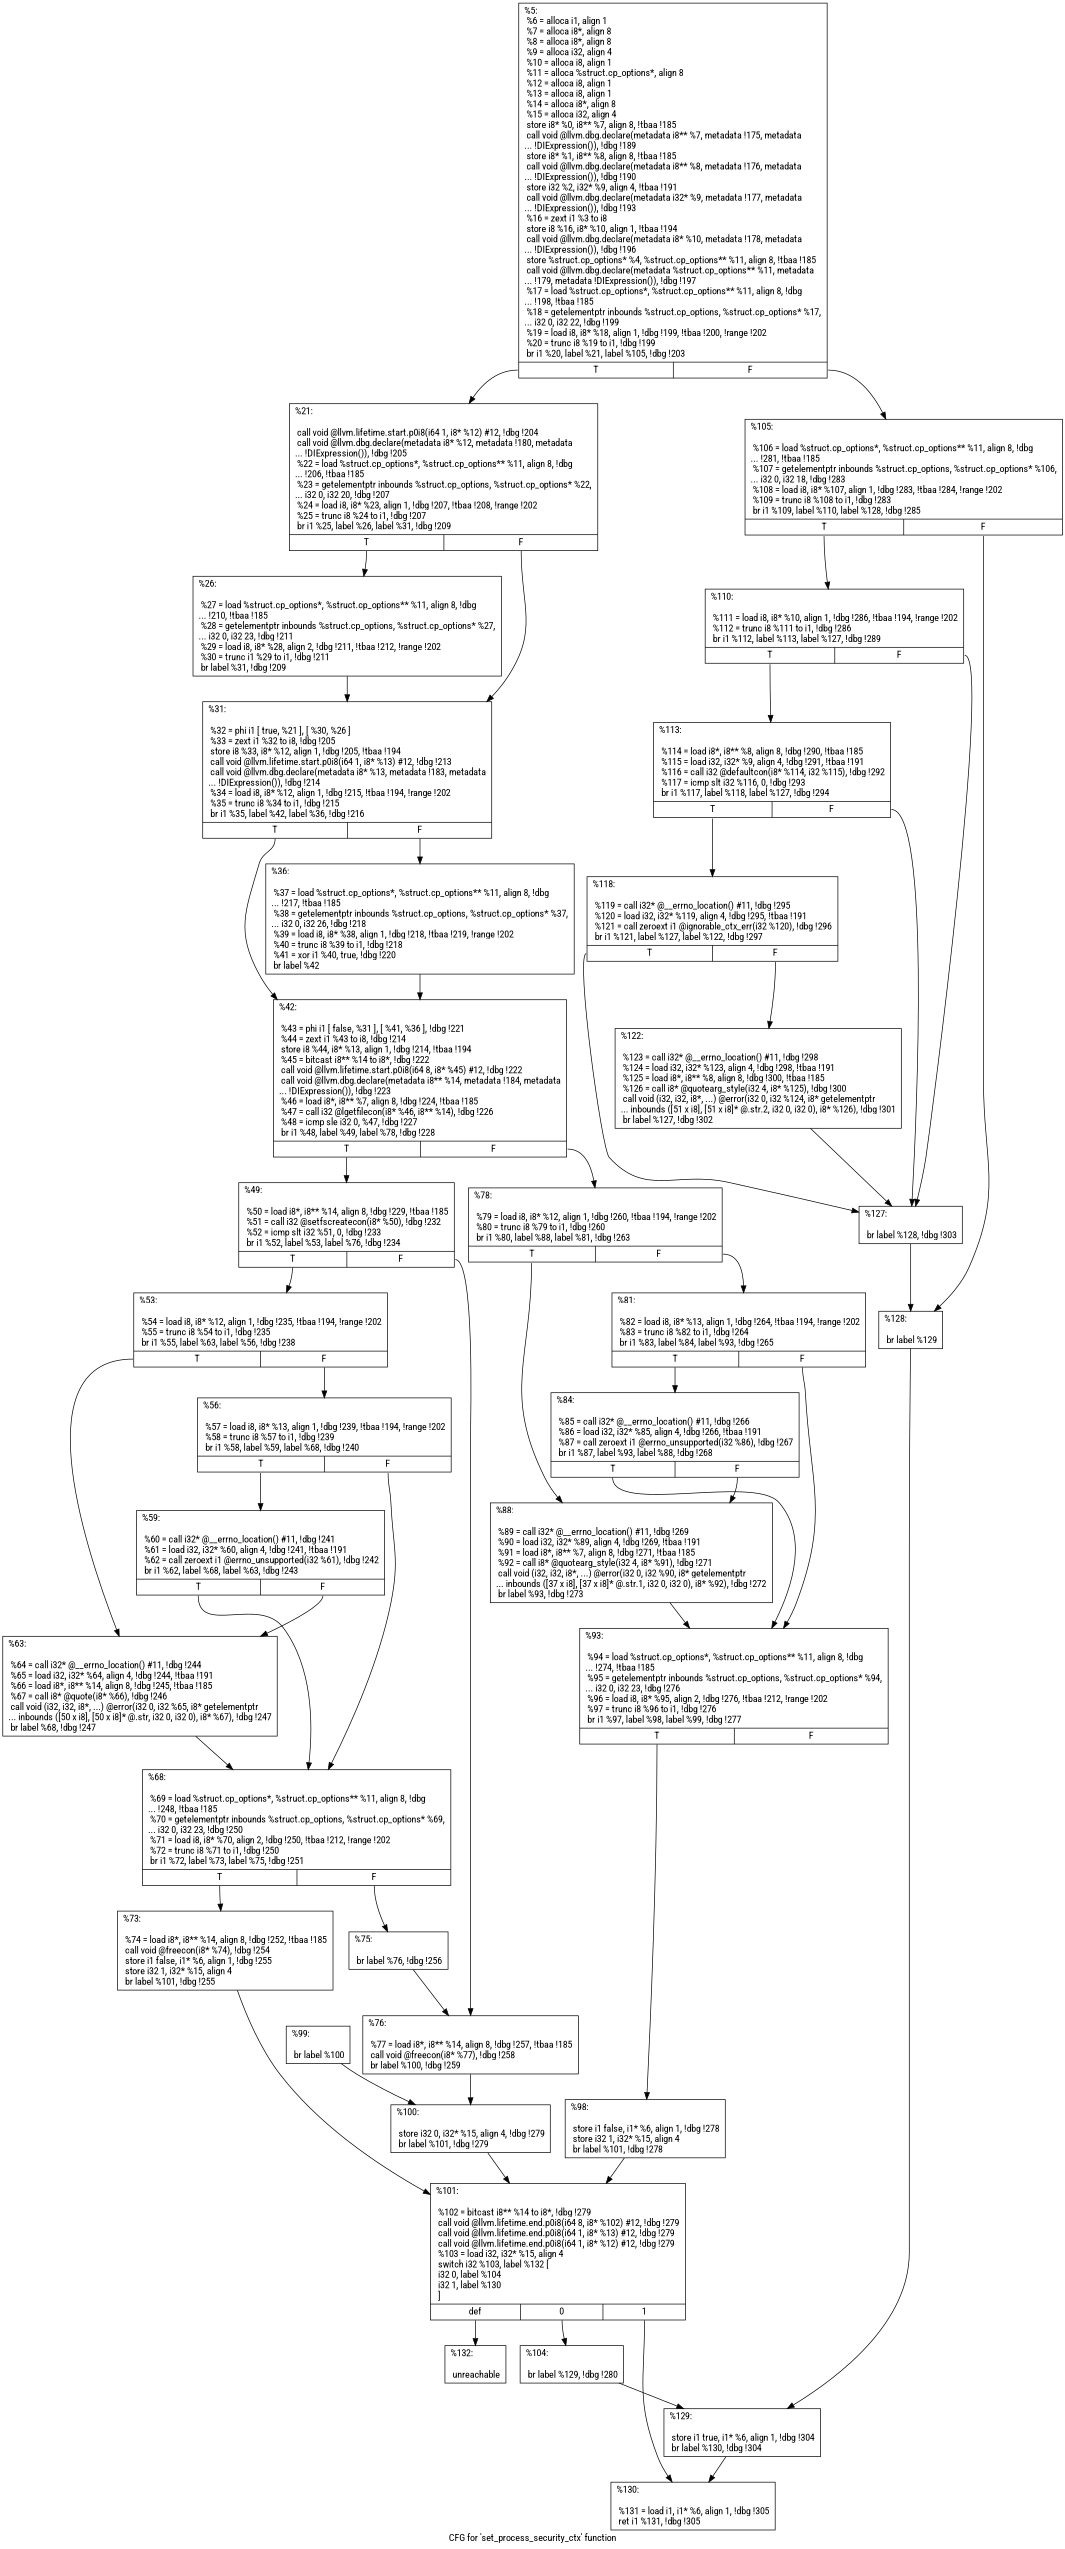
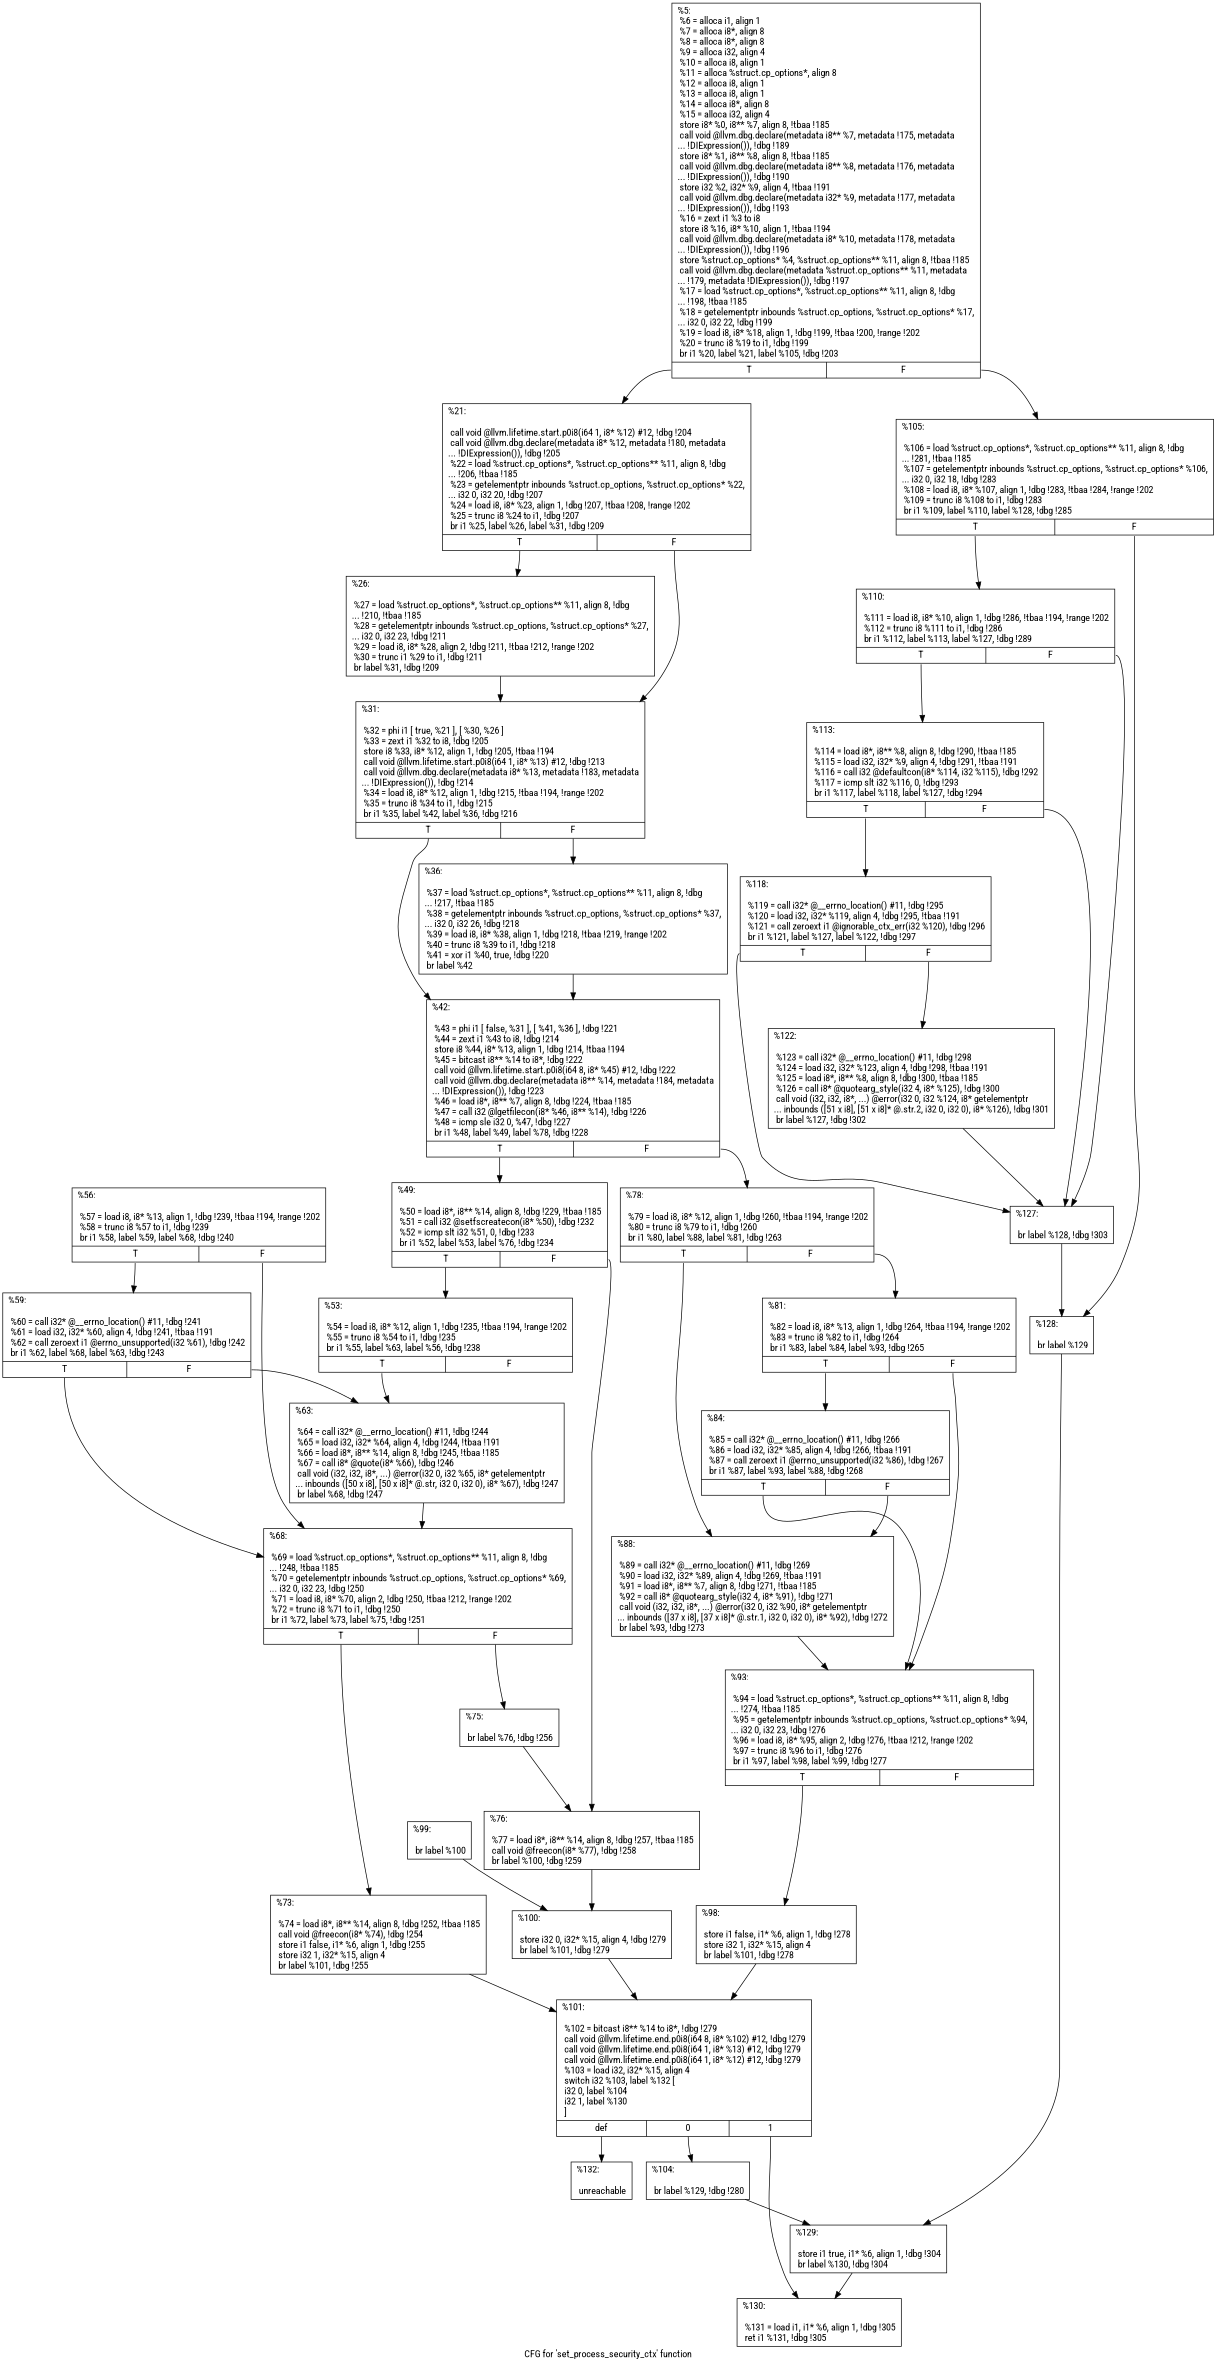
  digraph {
    fontname="Roboto Condensed"
    label="CFG for 'set_process_security_ctx' function"
    node [fontname="Roboto Condensed" shape=record]
    edge [fontname="Roboto Condensed" tailport=s0]
    n1 [label="{%5:\l  %6 = alloca i1, align 1\l  %7 = alloca i8*, align 8\l  %8 = alloca i8*, align 8\l  %9 = alloca i32, align 4\l  %10 = alloca i8, align 1\l  %11 = alloca %struct.cp_options*, align 8\l  %12 = alloca i8, align 1\l  %13 = alloca i8, align 1\l  %14 = alloca i8*, align 8\l  %15 = alloca i32, align 4\l  store i8* %0, i8** %7, align 8, !tbaa !185\l  call void @llvm.dbg.declare(metadata i8** %7, metadata !175, metadata\l... !DIExpression()), !dbg !189\l  store i8* %1, i8** %8, align 8, !tbaa !185\l  call void @llvm.dbg.declare(metadata i8** %8, metadata !176, metadata\l... !DIExpression()), !dbg !190\l  store i32 %2, i32* %9, align 4, !tbaa !191\l  call void @llvm.dbg.declare(metadata i32* %9, metadata !177, metadata\l... !DIExpression()), !dbg !193\l  %16 = zext i1 %3 to i8\l  store i8 %16, i8* %10, align 1, !tbaa !194\l  call void @llvm.dbg.declare(metadata i8* %10, metadata !178, metadata\l... !DIExpression()), !dbg !196\l  store %struct.cp_options* %4, %struct.cp_options** %11, align 8, !tbaa !185\l  call void @llvm.dbg.declare(metadata %struct.cp_options** %11, metadata\l... !179, metadata !DIExpression()), !dbg !197\l  %17 = load %struct.cp_options*, %struct.cp_options** %11, align 8, !dbg\l... !198, !tbaa !185\l  %18 = getelementptr inbounds %struct.cp_options, %struct.cp_options* %17,\l... i32 0, i32 22, !dbg !199\l  %19 = load i8, i8* %18, align 1, !dbg !199, !tbaa !200, !range !202\l  %20 = trunc i8 %19 to i1, !dbg !199\l  br i1 %20, label %21, label %105, !dbg !203\l|{<s0>T|<s1>F}}"]
    n2 [label="{%21:\l\l  call void @llvm.lifetime.start.p0i8(i64 1, i8* %12) #12, !dbg !204\l  call void @llvm.dbg.declare(metadata i8* %12, metadata !180, metadata\l... !DIExpression()), !dbg !205\l  %22 = load %struct.cp_options*, %struct.cp_options** %11, align 8, !dbg\l... !206, !tbaa !185\l  %23 = getelementptr inbounds %struct.cp_options, %struct.cp_options* %22,\l... i32 0, i32 20, !dbg !207\l  %24 = load i8, i8* %23, align 1, !dbg !207, !tbaa !208, !range !202\l  %25 = trunc i8 %24 to i1, !dbg !207\l  br i1 %25, label %26, label %31, !dbg !209\l|{<s0>T|<s1>F}}"]
    n3 [label="{%105:\l\l  %106 = load %struct.cp_options*, %struct.cp_options** %11, align 8, !dbg\l... !281, !tbaa !185\l  %107 = getelementptr inbounds %struct.cp_options, %struct.cp_options* %106,\l... i32 0, i32 18, !dbg !283\l  %108 = load i8, i8* %107, align 1, !dbg !283, !tbaa !284, !range !202\l  %109 = trunc i8 %108 to i1, !dbg !283\l  br i1 %109, label %110, label %128, !dbg !285\l|{<s0>T|<s1>F}}"]
    n4 [label="{%26:\l\l  %27 = load %struct.cp_options*, %struct.cp_options** %11, align 8, !dbg\l... !210, !tbaa !185\l  %28 = getelementptr inbounds %struct.cp_options, %struct.cp_options* %27,\l... i32 0, i32 23, !dbg !211\l  %29 = load i8, i8* %28, align 2, !dbg !211, !tbaa !212, !range !202\l  %30 = trunc i1 %29 to i1, !dbg !211\l  br label %31, !dbg !209\l}"]
    n5 [label="{%31:\l\l  %32 = phi i1 [ true, %21 ], [ %30, %26 ]\l  %33 = zext i1 %32 to i8, !dbg !205\l  store i8 %33, i8* %12, align 1, !dbg !205, !tbaa !194\l  call void @llvm.lifetime.start.p0i8(i64 1, i8* %13) #12, !dbg !213\l  call void @llvm.dbg.declare(metadata i8* %13, metadata !183, metadata\l... !DIExpression()), !dbg !214\l  %34 = load i8, i8* %12, align 1, !dbg !215, !tbaa !194, !range !202\l  %35 = trunc i8 %34 to i1, !dbg !215\l  br i1 %35, label %42, label %36, !dbg !216\l|{<s0>T|<s1>F}}"]
    n6 [label="{%110:\l\l  %111 = load i8, i8* %10, align 1, !dbg !286, !tbaa !194, !range !202\l  %112 = trunc i8 %111 to i1, !dbg !286\l  br i1 %112, label %113, label %127, !dbg !289\l|{<s0>T|<s1>F}}"]
    n7 [label="{%128:\l\l  br label %129\l}"]
    n8 [label="{%42:\l\l  %43 = phi i1 [ false, %31 ], [ %41, %36 ], !dbg !221\l  %44 = zext i1 %43 to i8, !dbg !214\l  store i8 %44, i8* %13, align 1, !dbg !214, !tbaa !194\l  %45 = bitcast i8** %14 to i8*, !dbg !222\l  call void @llvm.lifetime.start.p0i8(i64 8, i8* %45) #12, !dbg !222\l  call void @llvm.dbg.declare(metadata i8** %14, metadata !184, metadata\l... !DIExpression()), !dbg !223\l  %46 = load i8*, i8** %7, align 8, !dbg !224, !tbaa !185\l  %47 = call i32 @lgetfilecon(i8* %46, i8** %14), !dbg !226\l  %48 = icmp sle i32 0, %47, !dbg !227\l  br i1 %48, label %49, label %78, !dbg !228\l|{<s0>T|<s1>F}}"]
    n9 [label="{%36:\l\l  %37 = load %struct.cp_options*, %struct.cp_options** %11, align 8, !dbg\l... !217, !tbaa !185\l  %38 = getelementptr inbounds %struct.cp_options, %struct.cp_options* %37,\l... i32 0, i32 26, !dbg !218\l  %39 = load i8, i8* %38, align 1, !dbg !218, !tbaa !219, !range !202\l  %40 = trunc i8 %39 to i1, !dbg !218\l  %41 = xor i1 %40, true, !dbg !220\l  br label %42\l}"]
    n10 [label="{%113:\l\l  %114 = load i8*, i8** %8, align 8, !dbg !290, !tbaa !185\l  %115 = load i32, i32* %9, align 4, !dbg !291, !tbaa !191\l  %116 = call i32 @defaultcon(i8* %114, i32 %115), !dbg !292\l  %117 = icmp slt i32 %116, 0, !dbg !293\l  br i1 %117, label %118, label %127, !dbg !294\l|{<s0>T|<s1>F}}"]
    n11 [label="{%127:\l\l  br label %128, !dbg !303\l}"]
    n12 [label="{%129:\l\l  store i1 true, i1* %6, align 1, !dbg !304\l  br label %130, !dbg !304\l}"]
    n13 [label="{%49:\l\l  %50 = load i8*, i8** %14, align 8, !dbg !229, !tbaa !185\l  %51 = call i32 @setfscreatecon(i8* %50), !dbg !232\l  %52 = icmp slt i32 %51, 0, !dbg !233\l  br i1 %52, label %53, label %76, !dbg !234\l|{<s0>T|<s1>F}}"]
    n14 [label="{%78:\l\l  %79 = load i8, i8* %12, align 1, !dbg !260, !tbaa !194, !range !202\l  %80 = trunc i8 %79 to i1, !dbg !260\l  br i1 %80, label %88, label %81, !dbg !263\l|{<s0>T|<s1>F}}"]
    n15 [label="{%53:\l\l  %54 = load i8, i8* %12, align 1, !dbg !235, !tbaa !194, !range !202\l  %55 = trunc i8 %54 to i1, !dbg !235\l  br i1 %55, label %63, label %56, !dbg !238\l|{<s0>T|<s1>F}}"]
    n16 [label="{%76:\l\l  %77 = load i8*, i8** %14, align 8, !dbg !257, !tbaa !185\l  call void @freecon(i8* %77), !dbg !258\l  br label %100, !dbg !259\l}"]
    n17 [label="{%88:\l\l  %89 = call i32* @__errno_location() #11, !dbg !269\l  %90 = load i32, i32* %89, align 4, !dbg !269, !tbaa !191\l  %91 = load i8*, i8** %7, align 8, !dbg !271, !tbaa !185\l  %92 = call i8* @quotearg_style(i32 4, i8* %91), !dbg !271\l  call void (i32, i32, i8*, ...) @error(i32 0, i32 %90, i8* getelementptr\l... inbounds ([37 x i8], [37 x i8]* @.str.1, i32 0, i32 0), i8* %92), !dbg !272\l  br label %93, !dbg !273\l}"]
    n18 [label="{%81:\l\l  %82 = load i8, i8* %13, align 1, !dbg !264, !tbaa !194, !range !202\l  %83 = trunc i8 %82 to i1, !dbg !264\l  br i1 %83, label %84, label %93, !dbg !265\l|{<s0>T|<s1>F}}"]
    n19 [label="{%63:\l\l  %64 = call i32* @__errno_location() #11, !dbg !244\l  %65 = load i32, i32* %64, align 4, !dbg !244, !tbaa !191\l  %66 = load i8*, i8** %14, align 8, !dbg !245, !tbaa !185\l  %67 = call i8* @quote(i8* %66), !dbg !246\l  call void (i32, i32, i8*, ...) @error(i32 0, i32 %65, i8* getelementptr\l... inbounds ([50 x i8], [50 x i8]* @.str, i32 0, i32 0), i8* %67), !dbg !247\l  br label %68, !dbg !247\l}"]
    n20 [label="{%56:\l\l  %57 = load i8, i8* %13, align 1, !dbg !239, !tbaa !194, !range !202\l  %58 = trunc i8 %57 to i1, !dbg !239\l  br i1 %58, label %59, label %68, !dbg !240\l|{<s0>T|<s1>F}}"]
    n21 [label="{%100:\l\l  store i32 0, i32* %15, align 4, !dbg !279\l  br label %101, !dbg !279\l}"]
    n22 [label="{%93:\l\l  %94 = load %struct.cp_options*, %struct.cp_options** %11, align 8, !dbg\l... !274, !tbaa !185\l  %95 = getelementptr inbounds %struct.cp_options, %struct.cp_options* %94,\l... i32 0, i32 23, !dbg !276\l  %96 = load i8, i8* %95, align 2, !dbg !276, !tbaa !212, !range !202\l  %97 = trunc i8 %96 to i1, !dbg !276\l  br i1 %97, label %98, label %99, !dbg !277\l|{<s0>T|<s1>F}}"]
    n23 [label="{%84:\l\l  %85 = call i32* @__errno_location() #11, !dbg !266\l  %86 = load i32, i32* %85, align 4, !dbg !266, !tbaa !191\l  %87 = call zeroext i1 @errno_unsupported(i32 %86), !dbg !267\l  br i1 %87, label %93, label %88, !dbg !268\l|{<s0>T|<s1>F}}"]
    n24 [label="{%68:\l\l  %69 = load %struct.cp_options*, %struct.cp_options** %11, align 8, !dbg\l... !248, !tbaa !185\l  %70 = getelementptr inbounds %struct.cp_options, %struct.cp_options* %69,\l... i32 0, i32 23, !dbg !250\l  %71 = load i8, i8* %70, align 2, !dbg !250, !tbaa !212, !range !202\l  %72 = trunc i8 %71 to i1, !dbg !250\l  br i1 %72, label %73, label %75, !dbg !251\l|{<s0>T|<s1>F}}"]
    n25 [label="{%59:\l\l  %60 = call i32* @__errno_location() #11, !dbg !241\l  %61 = load i32, i32* %60, align 4, !dbg !241, !tbaa !191\l  %62 = call zeroext i1 @errno_unsupported(i32 %61), !dbg !242\l  br i1 %62, label %68, label %63, !dbg !243\l|{<s0>T|<s1>F}}"]
    n26 [label="{%101:\l\l  %102 = bitcast i8** %14 to i8*, !dbg !279\l  call void @llvm.lifetime.end.p0i8(i64 8, i8* %102) #12, !dbg !279\l  call void @llvm.lifetime.end.p0i8(i64 1, i8* %13) #12, !dbg !279\l  call void @llvm.lifetime.end.p0i8(i64 1, i8* %12) #12, !dbg !279\l  %103 = load i32, i32* %15, align 4\l  switch i32 %103, label %132 [\l    i32 0, label %104\l    i32 1, label %130\l  ]\l|{<s0>def|<s1>0|<s2>1}}"]
    n27 [label="{%73:\l\l  %74 = load i8*, i8** %14, align 8, !dbg !252, !tbaa !185\l  call void @freecon(i8* %74), !dbg !254\l  store i1 false, i1* %6, align 1, !dbg !255\l  store i32 1, i32* %15, align 4\l  br label %101, !dbg !255\l}"]
    n28 [label="{%75:\l\l  br label %76, !dbg !256\l}"]
    n29 [label="{%132:\l\l  unreachable\l}"]
    n30 [label="{%104:\l\l  br label %129, !dbg !280\l}"]
    n31 [label="{%130:\l\l  %131 = load i1, i1* %6, align 1, !dbg !305\l  ret i1 %131, !dbg !305\l}"]
    n32 [label="{%98:\l\l  store i1 false, i1* %6, align 1, !dbg !278\l  store i32 1, i32* %15, align 4\l  br label %101, !dbg !278\l}"]
    n33 [label="{%99:\l\l  br label %100\l}"]
    n34 [label="{%118:\l\l  %119 = call i32* @__errno_location() #11, !dbg !295\l  %120 = load i32, i32* %119, align 4, !dbg !295, !tbaa !191\l  %121 = call zeroext i1 @ignorable_ctx_err(i32 %120), !dbg !296\l  br i1 %121, label %127, label %122, !dbg !297\l|{<s0>T|<s1>F}}"]
    n35 [label="{%122:\l\l  %123 = call i32* @__errno_location() #11, !dbg !298\l  %124 = load i32, i32* %123, align 4, !dbg !298, !tbaa !191\l  %125 = load i8*, i8** %8, align 8, !dbg !300, !tbaa !185\l  %126 = call i8* @quotearg_style(i32 4, i8* %125), !dbg !300\l  call void (i32, i32, i8*, ...) @error(i32 0, i32 %124, i8* getelementptr\l... inbounds ([51 x i8], [51 x i8]* @.str.2, i32 0, i32 0), i8* %126), !dbg !301\l  br label %127, !dbg !302\l}"]
    n1 -> n2
    n1 -> n3 [tailport=s1]
    n2 -> n4
    n2 -> n5 [tailport=s1]
    n3 -> n6
    n3 -> n7 [tailport=s1]
    n4 -> n5
    n5 -> n8
    n5 -> n9 [tailport=s1]
    n6 -> n10
    n6 -> n11 [tailport=s1]
    n7 -> n12
    n8 -> n13
    n8 -> n14 [tailport=s1]
    n9 -> n8
    n10 -> n11 [tailport=s1]
    n10 -> n34
    n11 -> n7
    n12 -> n31
    n13 -> n15
    n13 -> n16 [tailport=s1]
    n14 -> n17
    n14 -> n18 [tailport=s1]
    n15 -> n19
-   n15 -> n20 [tailport=s1]
    n16 -> n21
    n17 -> n22
    n18 -> n22 [tailport=s1]
    n18 -> n23
    n19 -> n24
    n20 -> n24 [tailport=s1]
    n20 -> n25
    n21 -> n26
    n22 -> n32
    n23 -> n17 [tailport=s1]
    n23 -> n22
    n24 -> n27
    n24 -> n28 [tailport=s1]
    n25 -> n19 [tailport=s1]
    n25 -> n24
    n26 -> n29
    n26 -> n30 [tailport=s1]
    n26 -> n31 [tailport=s2]
    n27 -> n26
    n28 -> n16
    n30 -> n12
    n32 -> n26
    n33 -> n21
    n34 -> n11
    n34 -> n35 [tailport=s1]
    n35 -> n11
  }
